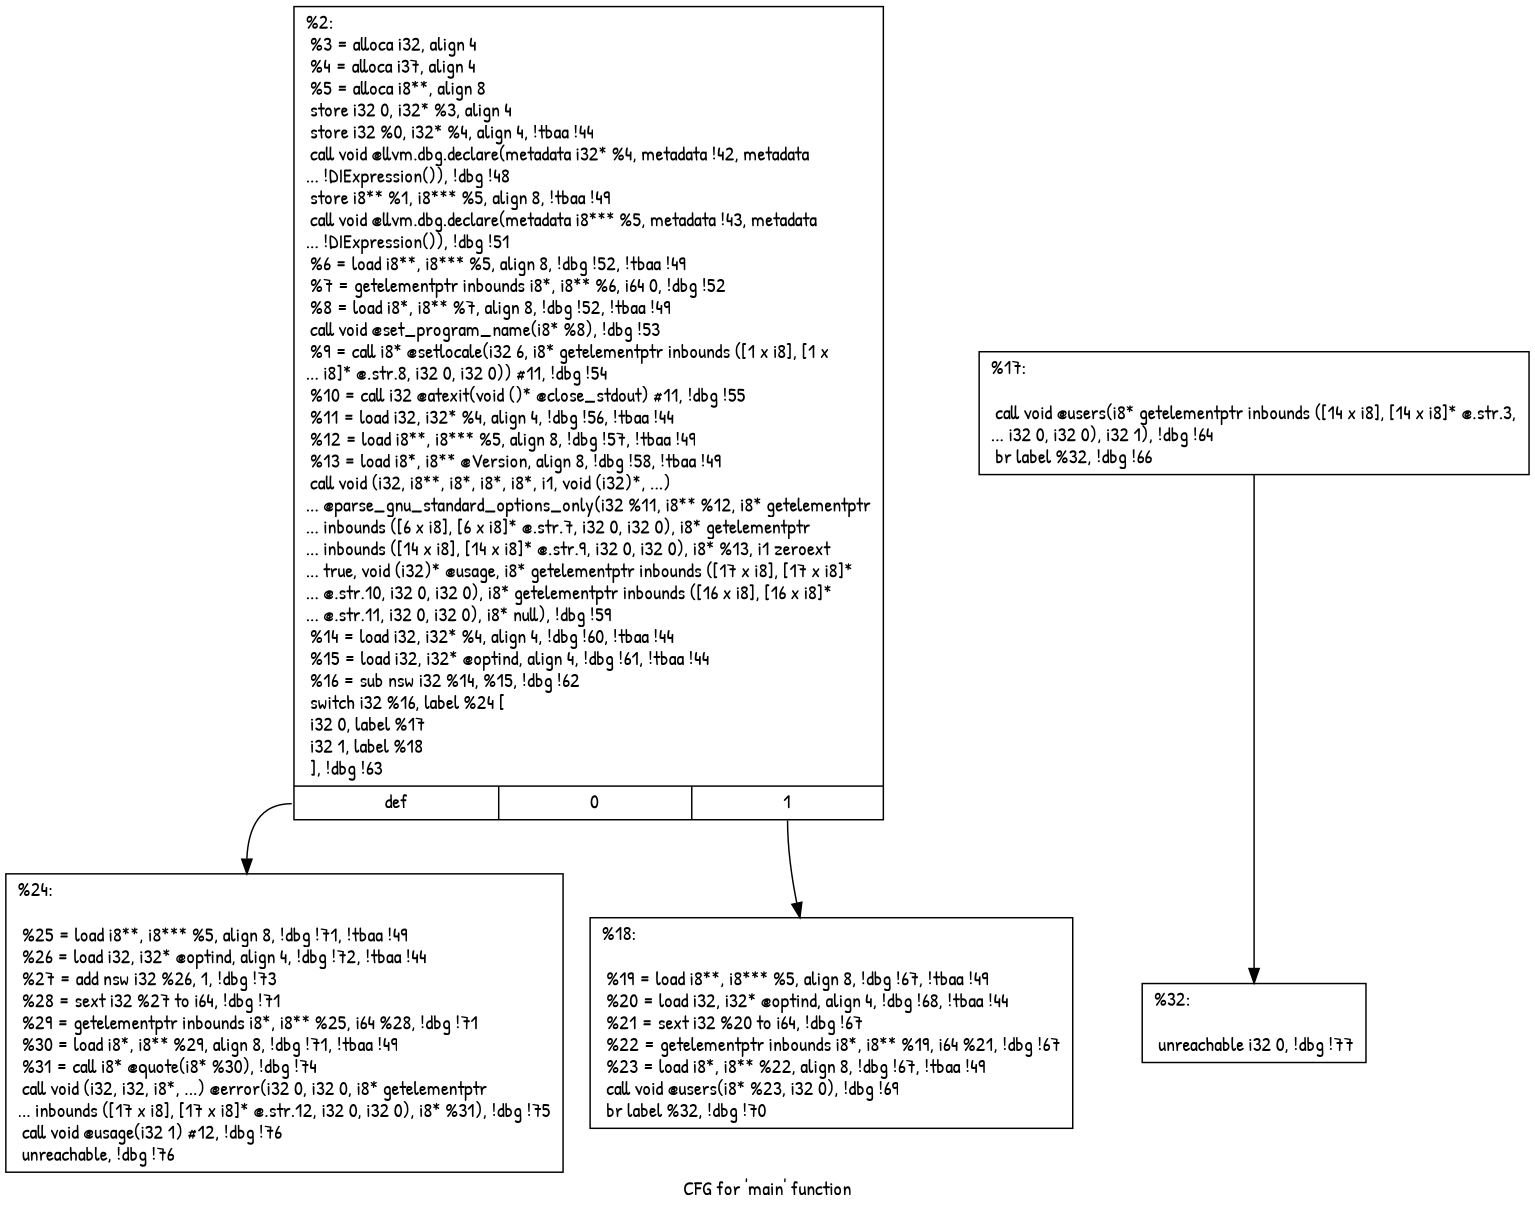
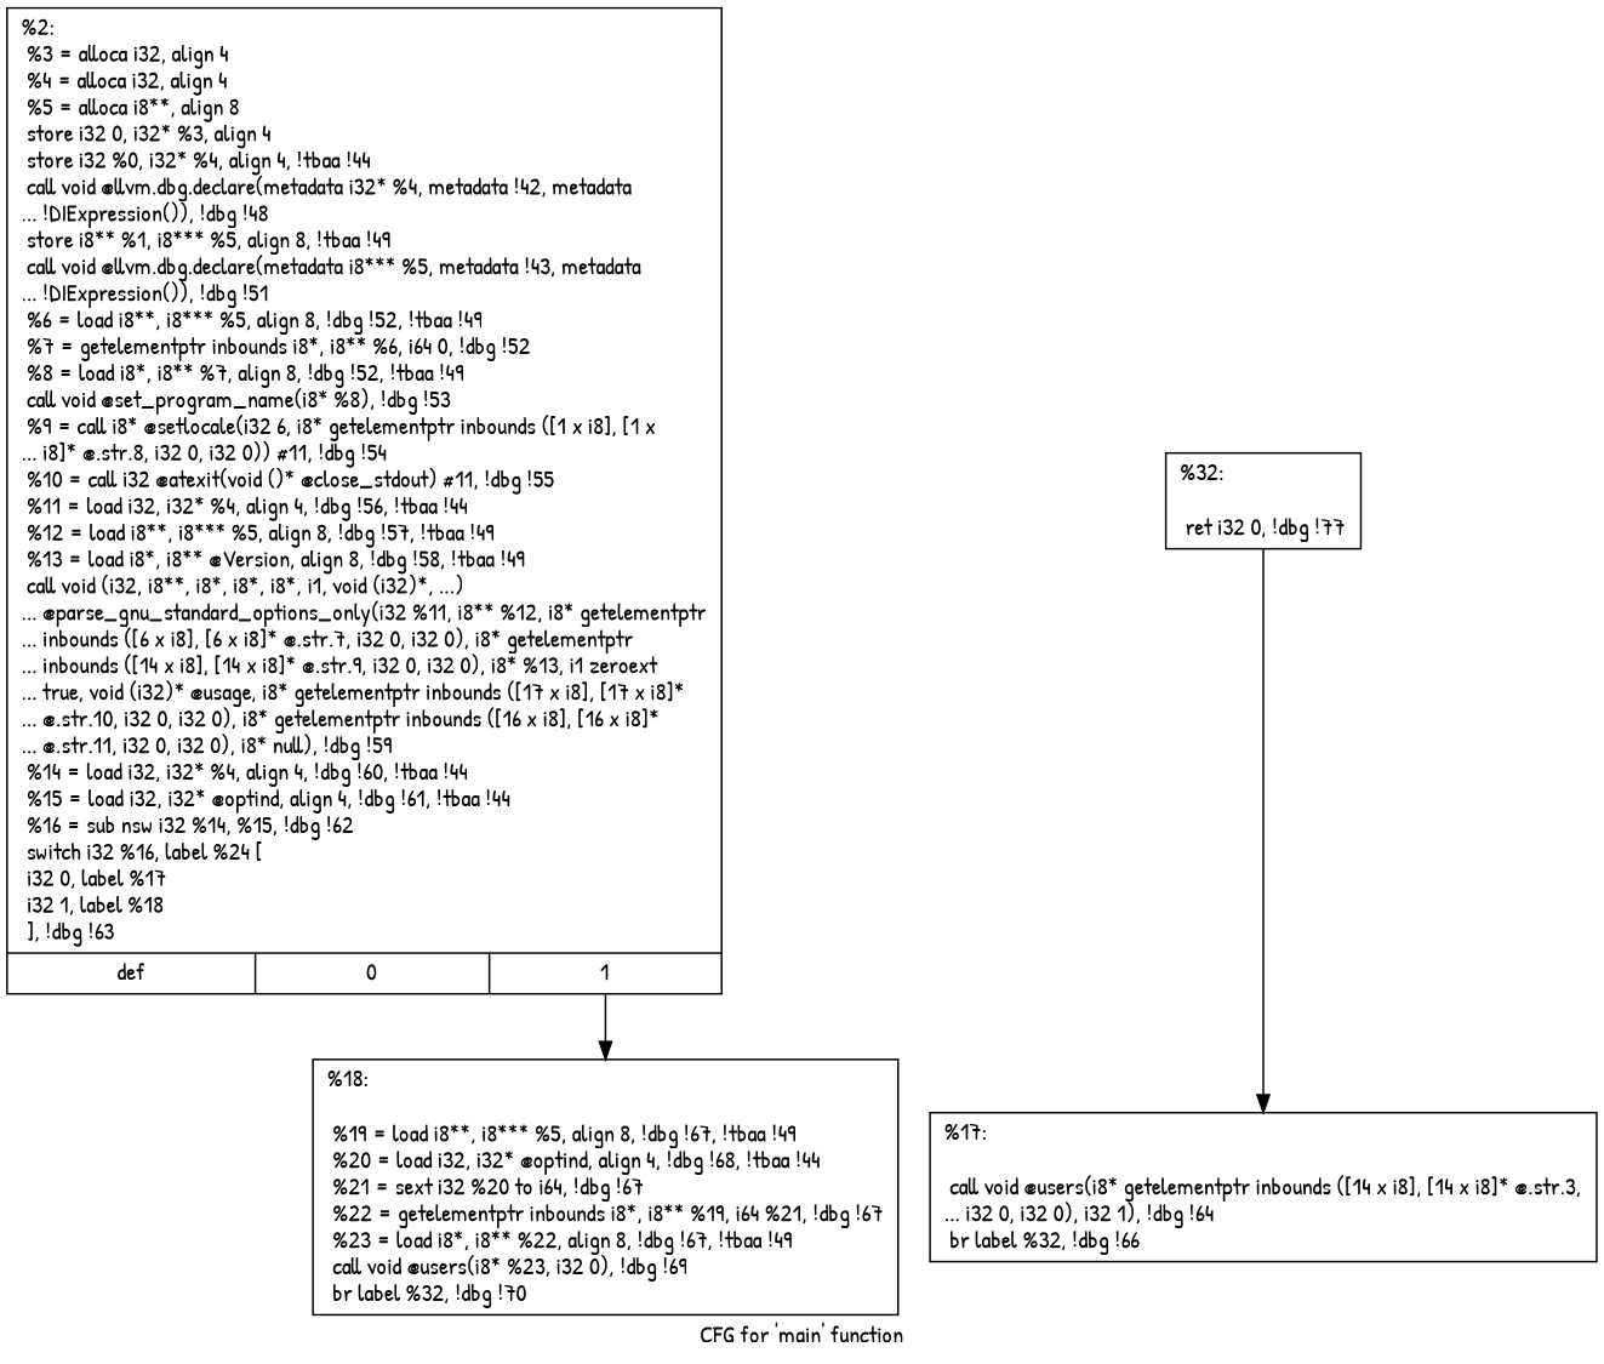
  digraph {
    fontname="Patrick Hand"
    label="CFG for 'main' function"
    node [fontname="Patrick Hand" shape=record]
    edge [fontname="Patrick Hand"]
-   n1 [label="{%2:\l  %3 = alloca i32, align 4\l  %4 = alloca i37, align 4\l  %5 = alloca i8**, align 8\l  store i32 0, i32* %3, align 4\l  store i32 %0, i32* %4, align 4, !tbaa !44\l  call void @llvm.dbg.declare(metadata i32* %4, metadata !42, metadata\l... !DIExpression()), !dbg !48\l  store i8** %1, i8*** %5, align 8, !tbaa !49\l  call void @llvm.dbg.declare(metadata i8*** %5, metadata !43, metadata\l... !DIExpression()), !dbg !51\l  %6 = load i8**, i8*** %5, align 8, !dbg !52, !tbaa !49\l  %7 = getelementptr inbounds i8*, i8** %6, i64 0, !dbg !52\l  %8 = load i8*, i8** %7, align 8, !dbg !52, !tbaa !49\l  call void @set_program_name(i8* %8), !dbg !53\l  %9 = call i8* @setlocale(i32 6, i8* getelementptr inbounds ([1 x i8], [1 x\l... i8]* @.str.8, i32 0, i32 0)) #11, !dbg !54\l  %10 = call i32 @atexit(void ()* @close_stdout) #11, !dbg !55\l  %11 = load i32, i32* %4, align 4, !dbg !56, !tbaa !44\l  %12 = load i8**, i8*** %5, align 8, !dbg !57, !tbaa !49\l  %13 = load i8*, i8** @Version, align 8, !dbg !58, !tbaa !49\l  call void (i32, i8**, i8*, i8*, i8*, i1, void (i32)*, ...)\l... @parse_gnu_standard_options_only(i32 %11, i8** %12, i8* getelementptr\l... inbounds ([6 x i8], [6 x i8]* @.str.7, i32 0, i32 0), i8* getelementptr\l... inbounds ([14 x i8], [14 x i8]* @.str.9, i32 0, i32 0), i8* %13, i1 zeroext\l... true, void (i32)* @usage, i8* getelementptr inbounds ([17 x i8], [17 x i8]*\l... @.str.10, i32 0, i32 0), i8* getelementptr inbounds ([16 x i8], [16 x i8]*\l... @.str.11, i32 0, i32 0), i8* null), !dbg !59\l  %14 = load i32, i32* %4, align 4, !dbg !60, !tbaa !44\l  %15 = load i32, i32* @optind, align 4, !dbg !61, !tbaa !44\l  %16 = sub nsw i32 %14, %15, !dbg !62\l  switch i32 %16, label %24 [\l    i32 0, label %17\l    i32 1, label %18\l  ], !dbg !63\l|{<s0>def|<s1>0|<s2>1}}"]
-   n2 [label="{%24:\l\l  %25 = load i8**, i8*** %5, align 8, !dbg !71, !tbaa !49\l  %26 = load i32, i32* @optind, align 4, !dbg !72, !tbaa !44\l  %27 = add nsw i32 %26, 1, !dbg !73\l  %28 = sext i32 %27 to i64, !dbg !71\l  %29 = getelementptr inbounds i8*, i8** %25, i64 %28, !dbg !71\l  %30 = load i8*, i8** %29, align 8, !dbg !71, !tbaa !49\l  %31 = call i8* @quote(i8* %30), !dbg !74\l  call void (i32, i32, i8*, ...) @error(i32 0, i32 0, i8* getelementptr\l... inbounds ([17 x i8], [17 x i8]* @.str.12, i32 0, i32 0), i8* %31), !dbg !75\l  call void @usage(i32 1) #12, !dbg !76\l  unreachable, !dbg !76\l}"]
+   n1 [label="{%2:\l  %3 = alloca i32, align 4\l  %4 = alloca i32, align 4\l  %5 = alloca i8**, align 8\l  store i32 0, i32* %3, align 4\l  store i32 %0, i32* %4, align 4, !tbaa !44\l  call void @llvm.dbg.declare(metadata i32* %4, metadata !42, metadata\l... !DIExpression()), !dbg !48\l  store i8** %1, i8*** %5, align 8, !tbaa !49\l  call void @llvm.dbg.declare(metadata i8*** %5, metadata !43, metadata\l... !DIExpression()), !dbg !51\l  %6 = load i8**, i8*** %5, align 8, !dbg !52, !tbaa !49\l  %7 = getelementptr inbounds i8*, i8** %6, i64 0, !dbg !52\l  %8 = load i8*, i8** %7, align 8, !dbg !52, !tbaa !49\l  call void @set_program_name(i8* %8), !dbg !53\l  %9 = call i8* @setlocale(i32 6, i8* getelementptr inbounds ([1 x i8], [1 x\l... i8]* @.str.8, i32 0, i32 0)) #11, !dbg !54\l  %10 = call i32 @atexit(void ()* @close_stdout) #11, !dbg !55\l  %11 = load i32, i32* %4, align 4, !dbg !56, !tbaa !44\l  %12 = load i8**, i8*** %5, align 8, !dbg !57, !tbaa !49\l  %13 = load i8*, i8** @Version, align 8, !dbg !58, !tbaa !49\l  call void (i32, i8**, i8*, i8*, i8*, i1, void (i32)*, ...)\l... @parse_gnu_standard_options_only(i32 %11, i8** %12, i8* getelementptr\l... inbounds ([6 x i8], [6 x i8]* @.str.7, i32 0, i32 0), i8* getelementptr\l... inbounds ([14 x i8], [14 x i8]* @.str.9, i32 0, i32 0), i8* %13, i1 zeroext\l... true, void (i32)* @usage, i8* getelementptr inbounds ([17 x i8], [17 x i8]*\l... @.str.10, i32 0, i32 0), i8* getelementptr inbounds ([16 x i8], [16 x i8]*\l... @.str.11, i32 0, i32 0), i8* null), !dbg !59\l  %14 = load i32, i32* %4, align 4, !dbg !60, !tbaa !44\l  %15 = load i32, i32* @optind, align 4, !dbg !61, !tbaa !44\l  %16 = sub nsw i32 %14, %15, !dbg !62\l  switch i32 %16, label %24 [\l    i32 0, label %17\l    i32 1, label %18\l  ], !dbg !63\l|{<s0>def|<s1>0|<s2>1}}"]
    n3 [label="{%18:\l\l  %19 = load i8**, i8*** %5, align 8, !dbg !67, !tbaa !49\l  %20 = load i32, i32* @optind, align 4, !dbg !68, !tbaa !44\l  %21 = sext i32 %20 to i64, !dbg !67\l  %22 = getelementptr inbounds i8*, i8** %19, i64 %21, !dbg !67\l  %23 = load i8*, i8** %22, align 8, !dbg !67, !tbaa !49\l  call void @users(i8* %23, i32 0), !dbg !69\l  br label %32, !dbg !70\l}"]
    n4 [label="{%17:\l\l  call void @users(i8* getelementptr inbounds ([14 x i8], [14 x i8]* @.str.3,\l... i32 0, i32 0), i32 1), !dbg !64\l  br label %32, !dbg !66\l}"]
-   n5 [label="{%32:\l\l  unreachable i32 0, !dbg !77\l}"]
-   n1 -> n2 [tailport=s0]
+   n5 [label="{%32:\l\l  ret i32 0, !dbg !77\l}"]
    n1 -> n3 [tailport=s2]
-   n4 -> n5
+   n5 -> n4
  }
